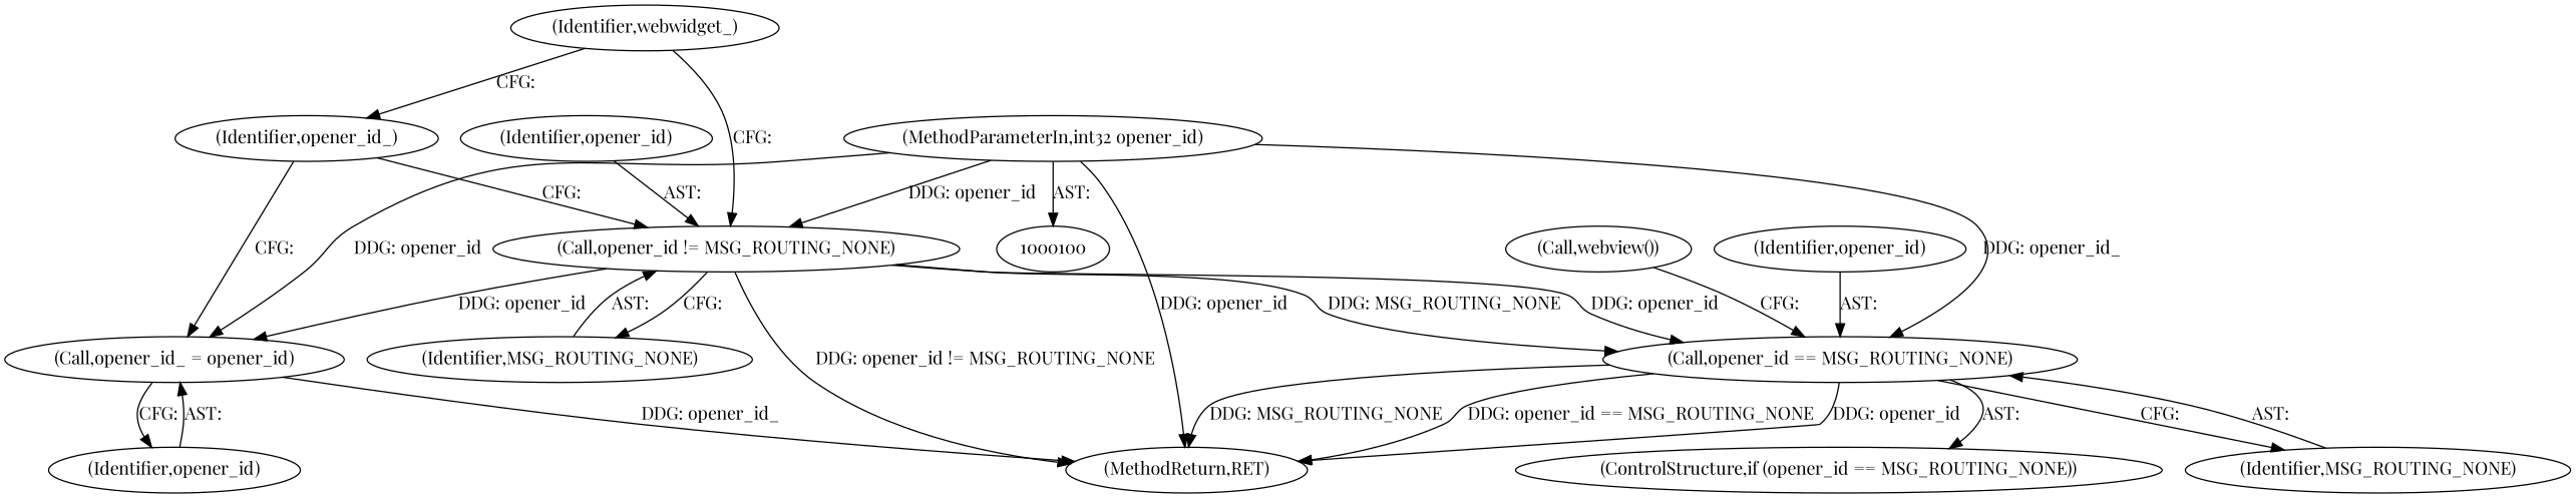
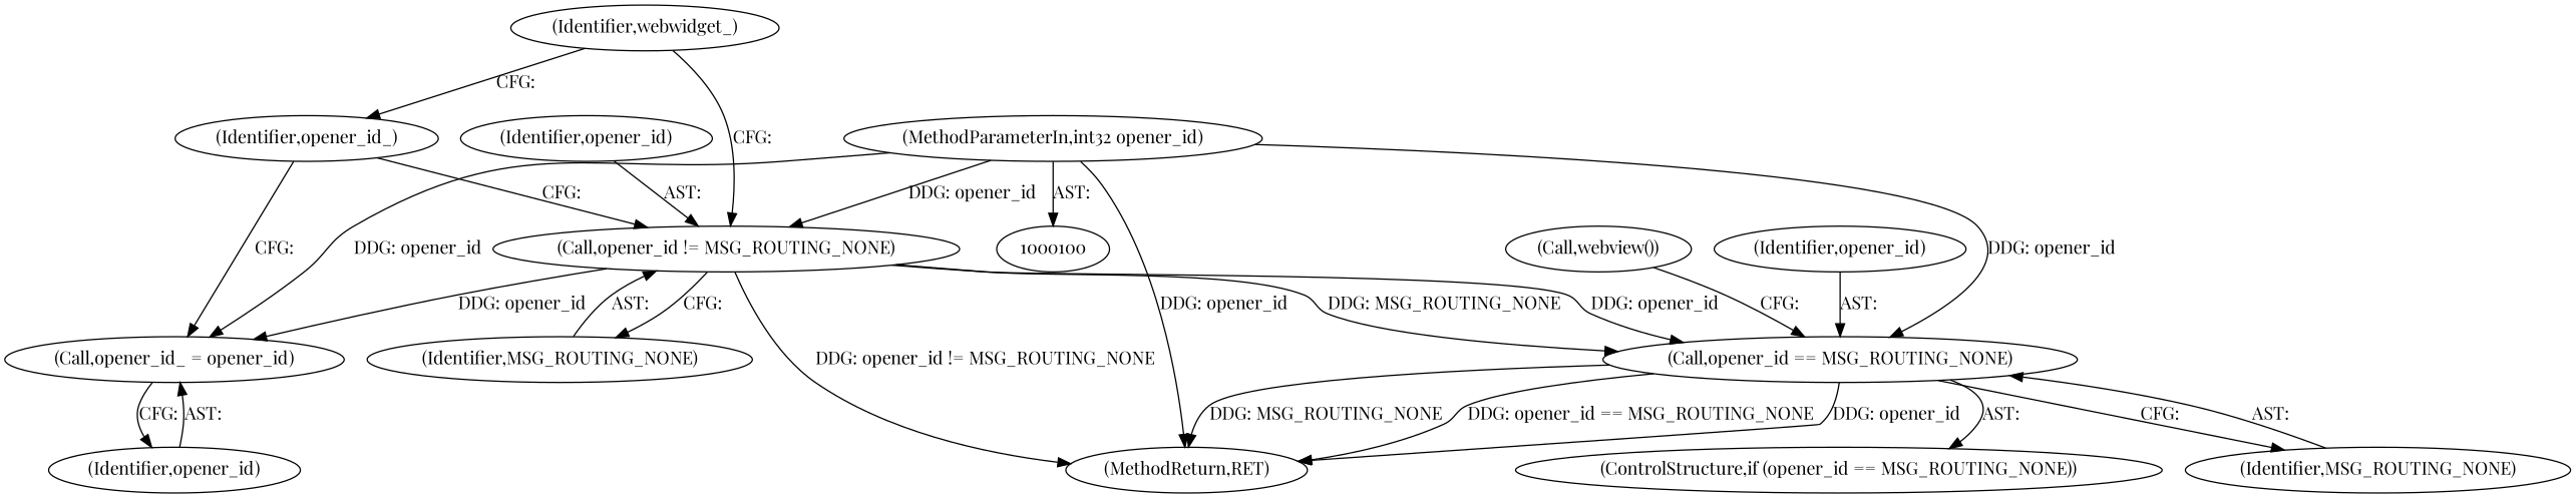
  digraph {
    fontname="Playfair Display"
    node [fontname="Playfair Display"]
    edge [fontname="Playfair Display"]
    n1 [label="(Call,opener_id != MSG_ROUTING_NONE)"]
    n2 [label="(Call,opener_id_ = opener_id)"]
    n3 [label="(Call,opener_id == MSG_ROUTING_NONE)"]
    n4 [label="(MethodReturn,RET)"]
    n5 [label="(Identifier,MSG_ROUTING_NONE)"]
    n6 [label="(Identifier,opener_id)"]
    n7 [label="(Identifier,MSG_ROUTING_NONE)"]
    n8 [label="(ControlStructure,if (opener_id == MSG_ROUTING_NONE))"]
    n9 [label="(MethodParameterIn,int32 opener_id)"]
    1000100
    n11 [label="(Identifier,webwidget_)"]
    n12 [label="(Identifier,opener_id_)"]
    n13 [label="(Call,webview())"]
    n14 [label="(Identifier,opener_id)"]
    n15 [label="(Identifier,opener_id)"]
    n1 -> n2 [label="DDG: opener_id"]
    n1 -> n3 [label="DDG: opener_id"]
    n1 -> n3 [label="DDG: MSG_ROUTING_NONE"]
    n1 -> n4 [label="DDG: opener_id != MSG_ROUTING_NONE"]
    n1 -> n5 [label="CFG: "]
-   n2 -> n4 [label="DDG: opener_id_"]
    n2 -> n6 [label="CFG: "]
    n3 -> n4 [label="DDG: opener_id"]
    n3 -> n4 [label="DDG: MSG_ROUTING_NONE"]
    n3 -> n4 [label="DDG: opener_id == MSG_ROUTING_NONE"]
    n3 -> n7 [label="CFG: "]
    n3 -> n8 [label="AST: "]
    n5 -> n1 [label="AST: "]
    n6 -> n2 [label="AST: "]
    n7 -> n3 [label="AST: "]
    n9 -> n1 [label="DDG: opener_id"]
    n9 -> n2 [label="DDG: opener_id"]
-   n9 -> n3 [label="DDG: opener_id_"]
+   n9 -> n3 [label="DDG: opener_id"]
    n9 -> n4 [label="DDG: opener_id"]
    n9 -> 1000100 [label="AST: "]
    n11 -> n1 [label="CFG: "]
    n11 -> n12 [label="CFG: "]
    n12 -> n1 [label="CFG: "]
    n12 -> n2 [label="CFG: "]
    n13 -> n3 [label="CFG: "]
    n14 -> n3 [label="AST: "]
    n15 -> n1 [label="AST: "]
  }
